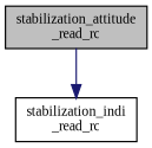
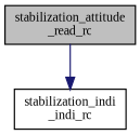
  digraph {
    rankdir=TB
    fontname="Liberation Serif"
    node [color=black fontname="Liberation Serif" fontsize=10 shape=record style=filled]
    n1 [fillcolor=grey75 fontcolor=black height=0.2 label="stabilization_attitude\l_read_rc" width=0.4]
-   n2 [fillcolor=white height=0.2 label="stabilization_indi\l_read_rc" width=0.4]
+   n2 [fillcolor=white height=0.2 label="stabilization_indi\l_indi_rc" width=0.4]
    n1 -> n2 [color=midnightblue fontname="Liberation Serif" fontsize=10 labelfontname=FreeSans labelfontsize=10 style=solid]
  }
